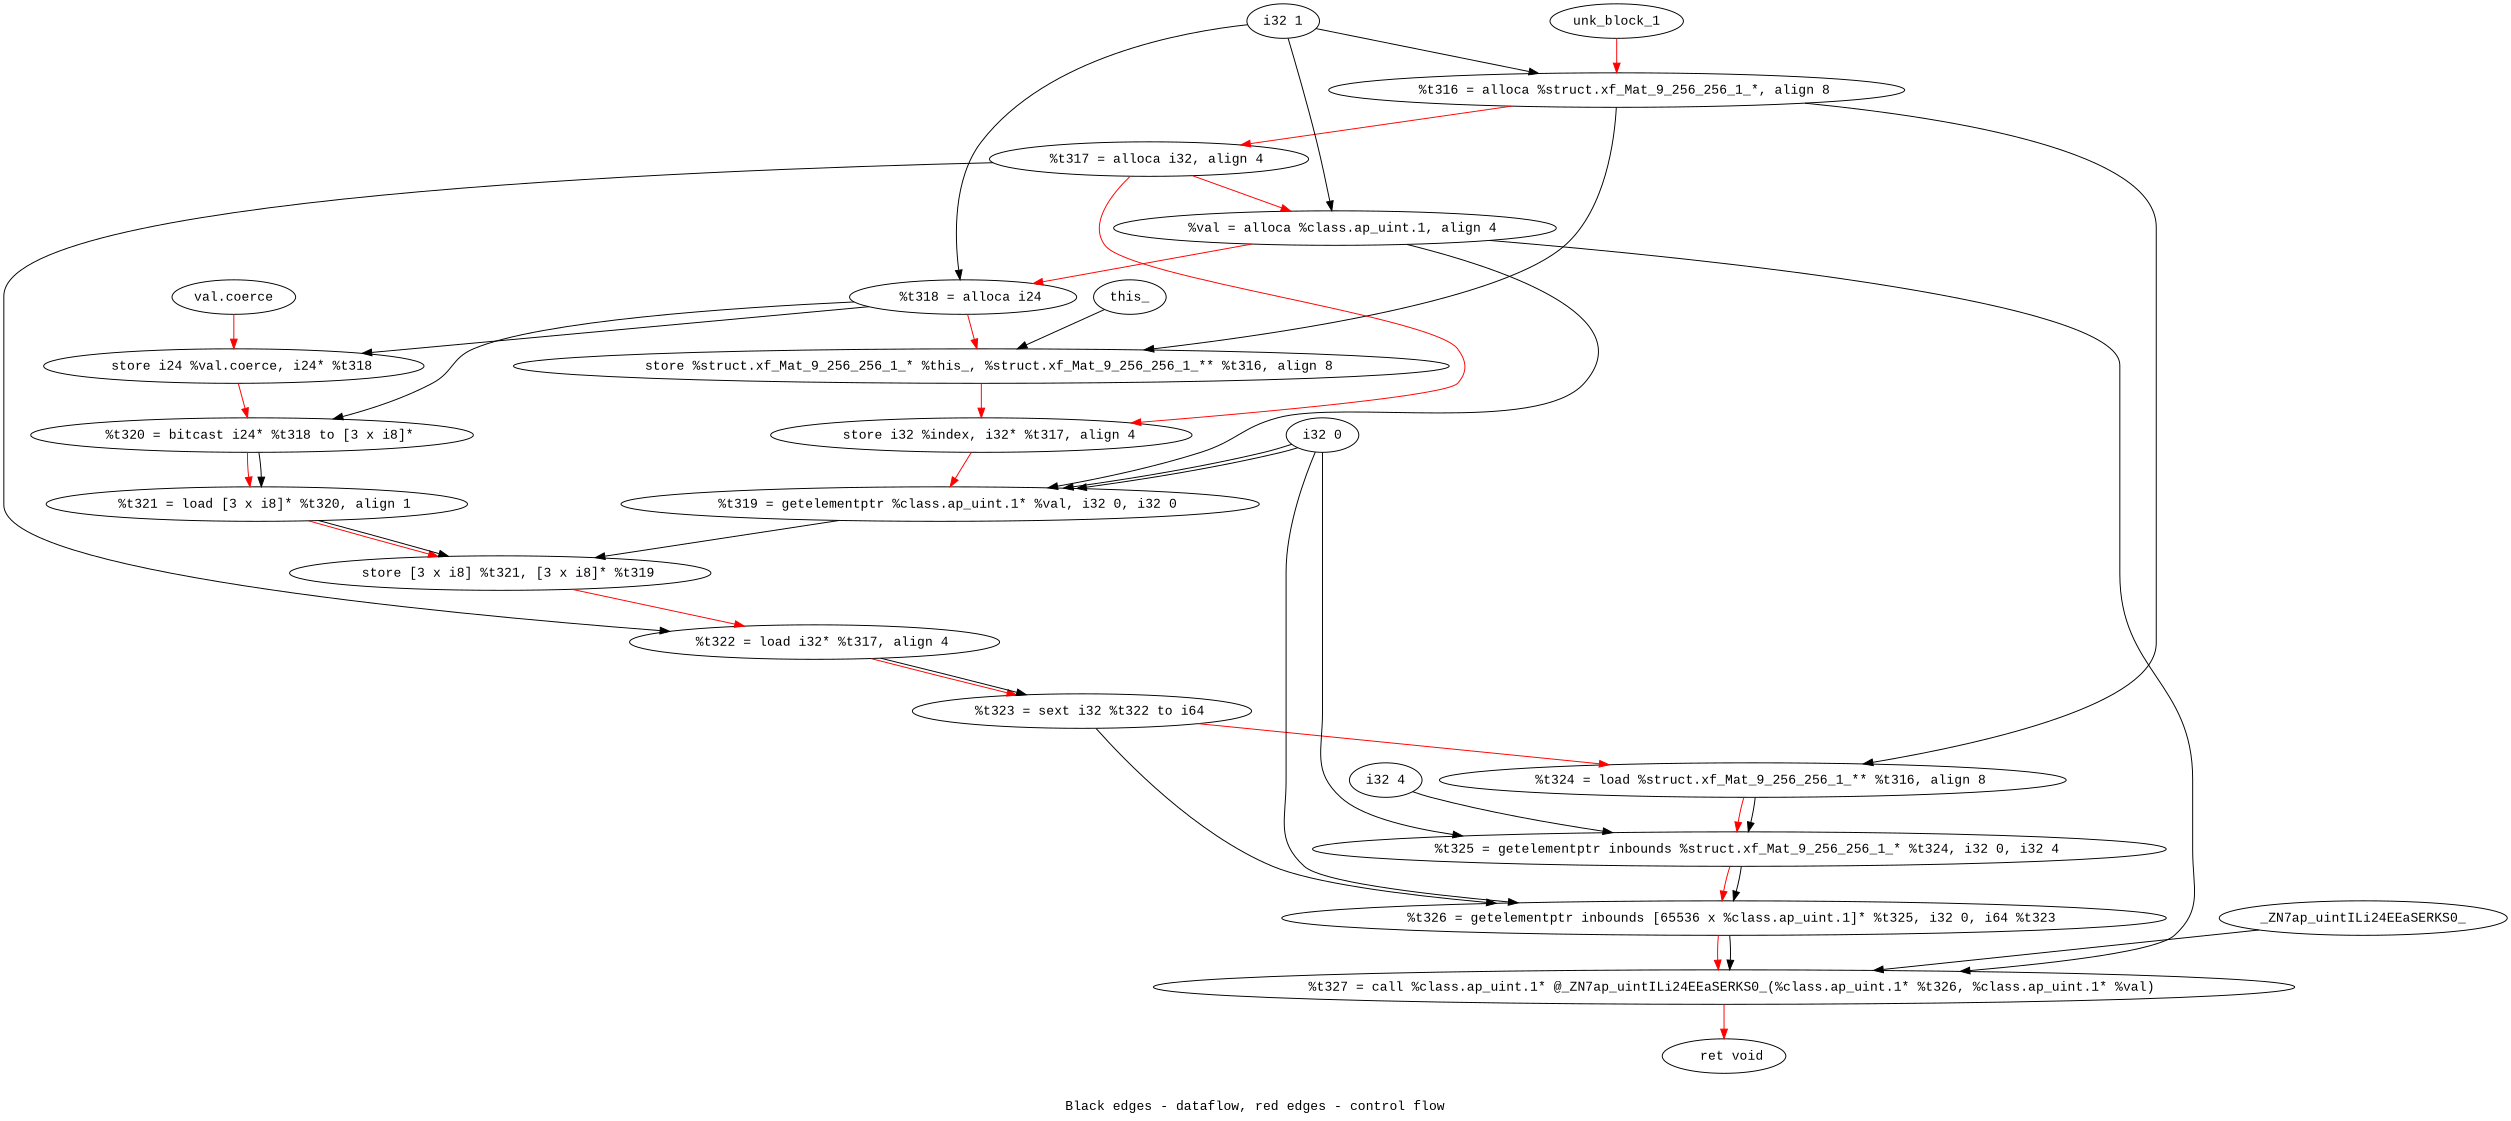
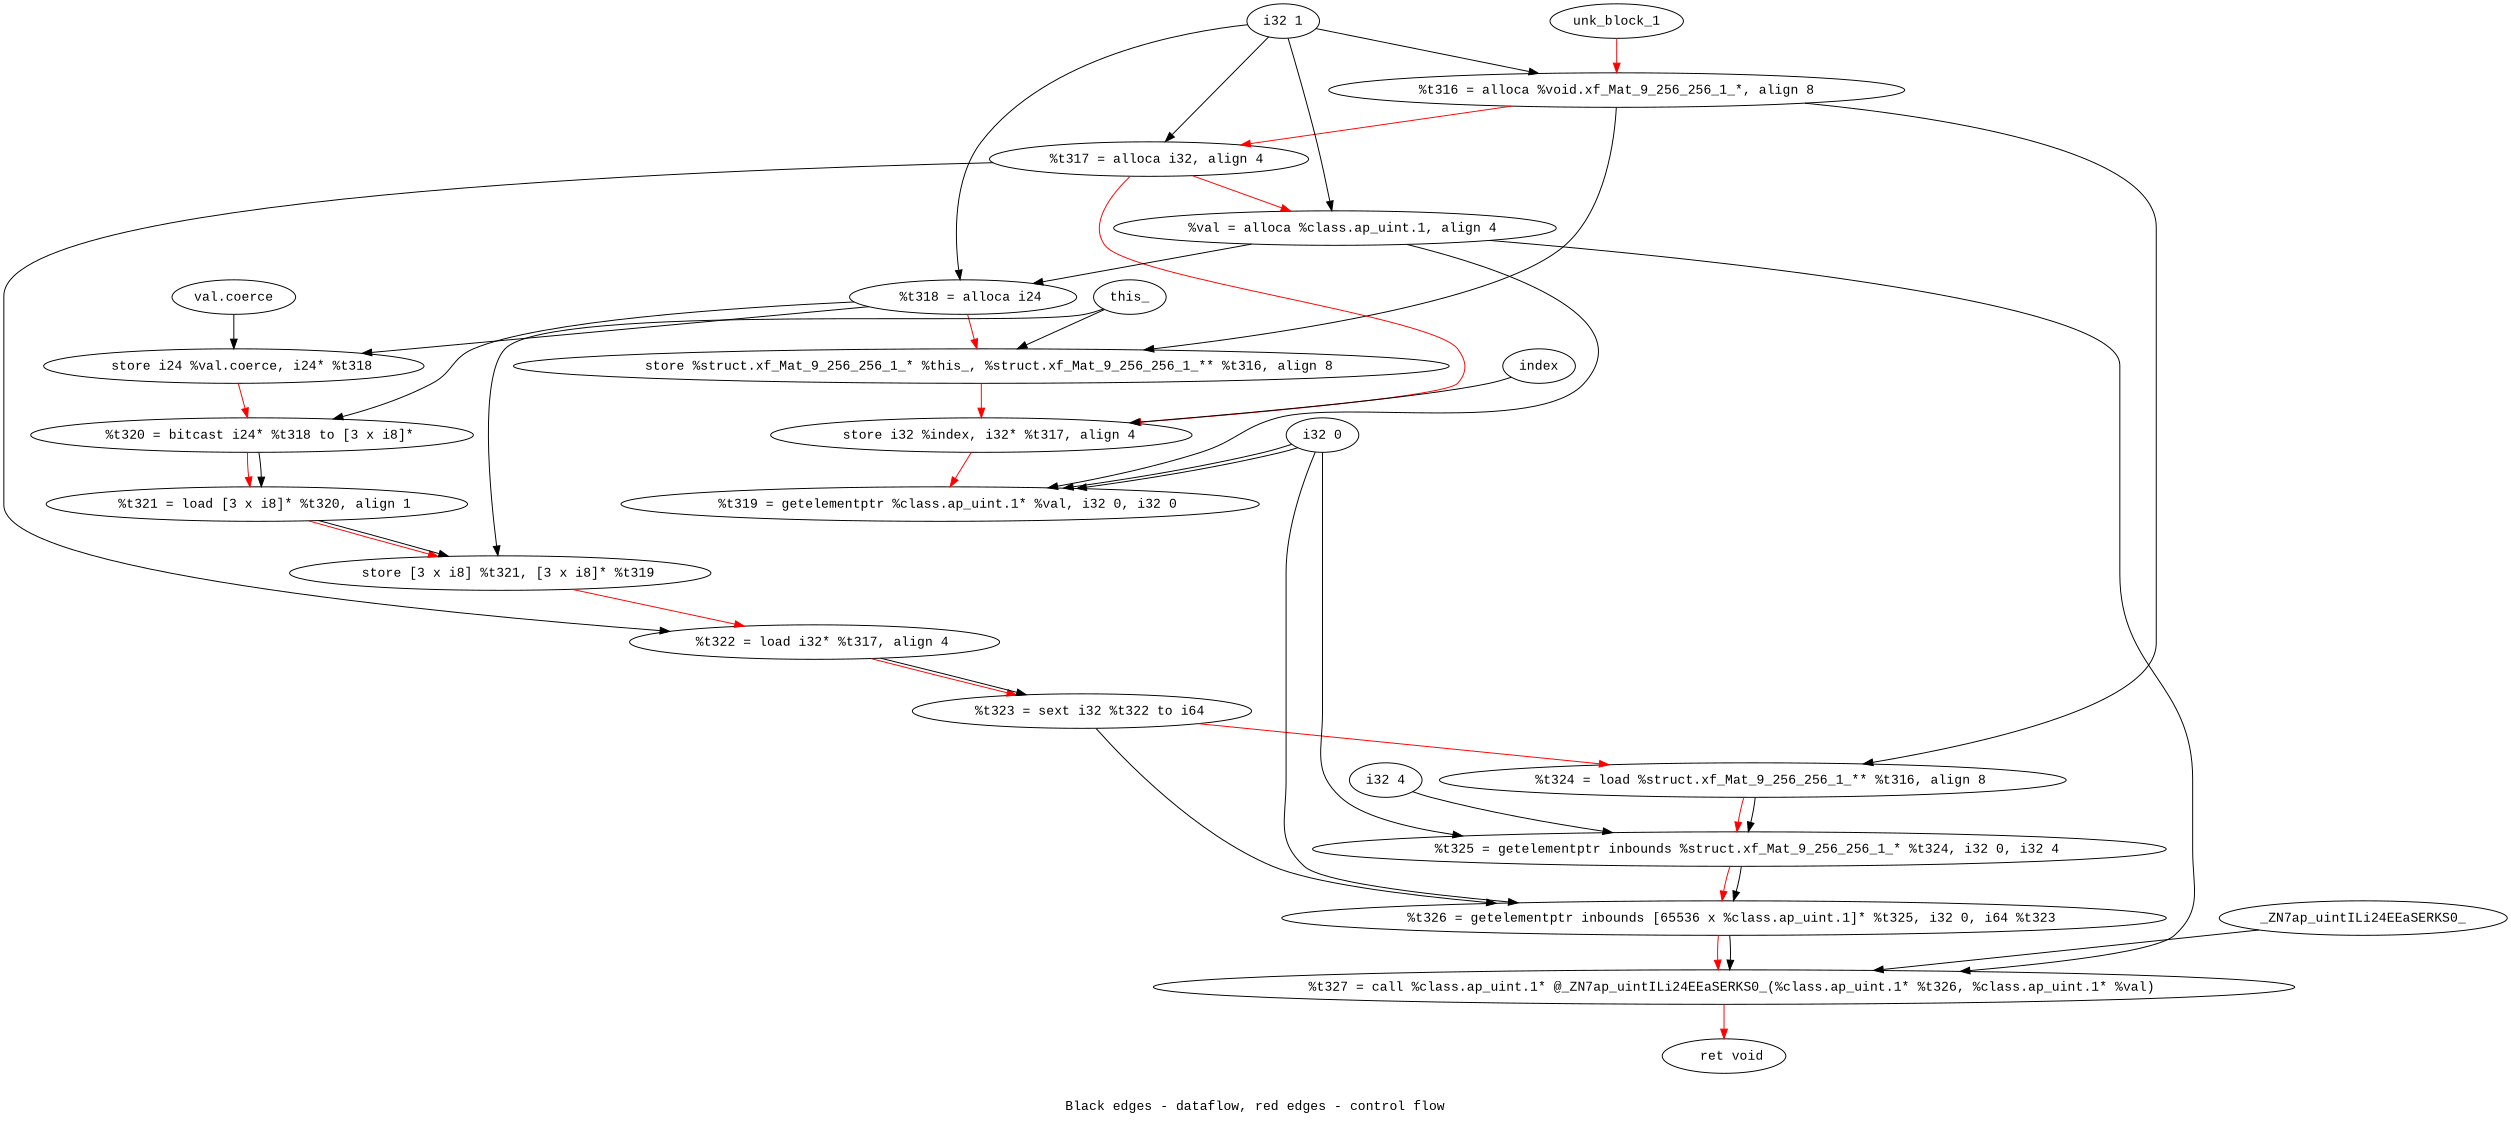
  digraph {
    compound=true
    fontname="Liberation Mono"
    label="Black edges - dataflow, red edges - control flow"
    node [fontname="Liberation Mono"]
    edge [fontname="Liberation Mono"]
-   n1 [label="  %t316 = alloca %struct.xf_Mat_9_256_256_1_*, align 8"]
+   n1 [label="%t316 = alloca %void.xf_Mat_9_256_256_1_*, align 8"]
    n2 [label="  %t317 = alloca i32, align 4"]
    n3 [label="  store %struct.xf_Mat_9_256_256_1_* %this_, %struct.xf_Mat_9_256_256_1_** %t316, align 8"]
    n4 [label="  %t324 = load %struct.xf_Mat_9_256_256_1_** %t316, align 8"]
    n5 [label="  %val = alloca %class.ap_uint.1, align 4"]
    n6 [label="  store i32 %index, i32* %t317, align 4"]
    n7 [label="  %t322 = load i32* %t317, align 4"]
    n8 [label="  %t325 = getelementptr inbounds %struct.xf_Mat_9_256_256_1_* %t324, i32 0, i32 4"]
    n9 [label="  %t318 = alloca i24"]
    n10 [label="  %t319 = getelementptr %class.ap_uint.1* %val, i32 0, i32 0"]
    n11 [label="  %t327 = call %class.ap_uint.1* @_ZN7ap_uintILi24EEaSERKS0_(%class.ap_uint.1* %t326, %class.ap_uint.1* %val)"]
    n12 [label="  %t323 = sext i32 %t322 to i64"]
    n13 [label="  store i24 %val.coerce, i24* %t318"]
    n14 [label="  %t320 = bitcast i24* %t318 to [3 x i8]*"]
    n15 [label="  store [3 x i8] %t321, [3 x i8]* %t319"]
    n16 [label="  ret void"]
    n17 [label="  %t321 = load [3 x i8]* %t320, align 1"]
    n18 [label="  %t326 = getelementptr inbounds [65536 x %class.ap_uint.1]* %t325, i32 0, i64 %t323"]
    unk_block_1
    "i32 1"
    this_
+   index
    "i32 0"
    "val.coerce"
    "i32 4"
    _ZN7ap_uintILi24EEaSERKS0_
    n1 -> n2 [color=red weight=2]
    n1 -> n3
    n1 -> n4
    n2 -> n5 [color=red weight=2]
    n2 -> n6 [color=red]
    n2 -> n7
    n3 -> n6 [color=red weight=2]
    n4 -> n8 [color=red weight=2]
    n4 -> n8
-   n5 -> n9 [color=red weight=2]
+   n5 -> n9 [color=black weight=2]
    n5 -> n10
    n5 -> n11
    n6 -> n10 [color=red weight=2]
    n7 -> n12 [color=red weight=2]
    n7 -> n12
    n8 -> n18 [color=red weight=2]
    n8 -> n18
    n9 -> n3 [color=red weight=2]
    n9 -> n13
    n9 -> n14
-   n10 -> n15
+   this_ -> n15
    n11 -> n16 [color=red weight=2]
    n12 -> n4 [color=red weight=2]
    n12 -> n18
    n13 -> n14 [color=red weight=2]
    n14 -> n17 [color=red weight=2]
    n14 -> n17
    n15 -> n7 [color=red weight=2]
    n17 -> n15 [color=red weight=2]
    n17 -> n15
    n18 -> n11 [color=red weight=2]
    n18 -> n11
    unk_block_1 -> n1 [color=red]
    "i32 1" -> n1
+   "i32 1" -> n2
    "i32 1" -> n5
    "i32 1" -> n9
    this_ -> n3
+   index -> n6
    "i32 0" -> n8
    "i32 0" -> n10
    "i32 0" -> n10
    "i32 0" -> n18
-   "val.coerce" -> n13 [color=red]
+   "val.coerce" -> n13
    "i32 4" -> n8
    _ZN7ap_uintILi24EEaSERKS0_ -> n11
  }
